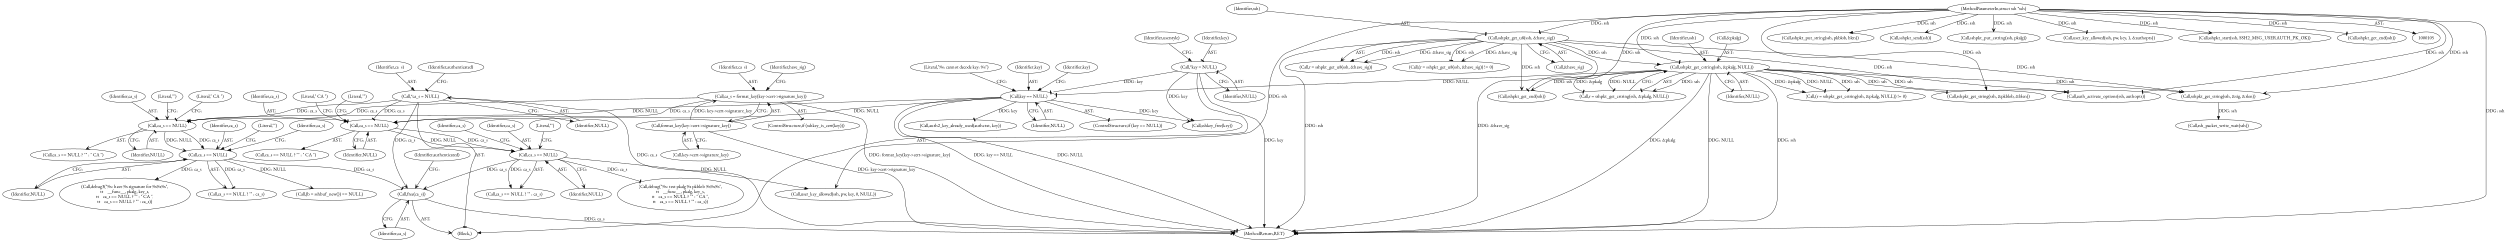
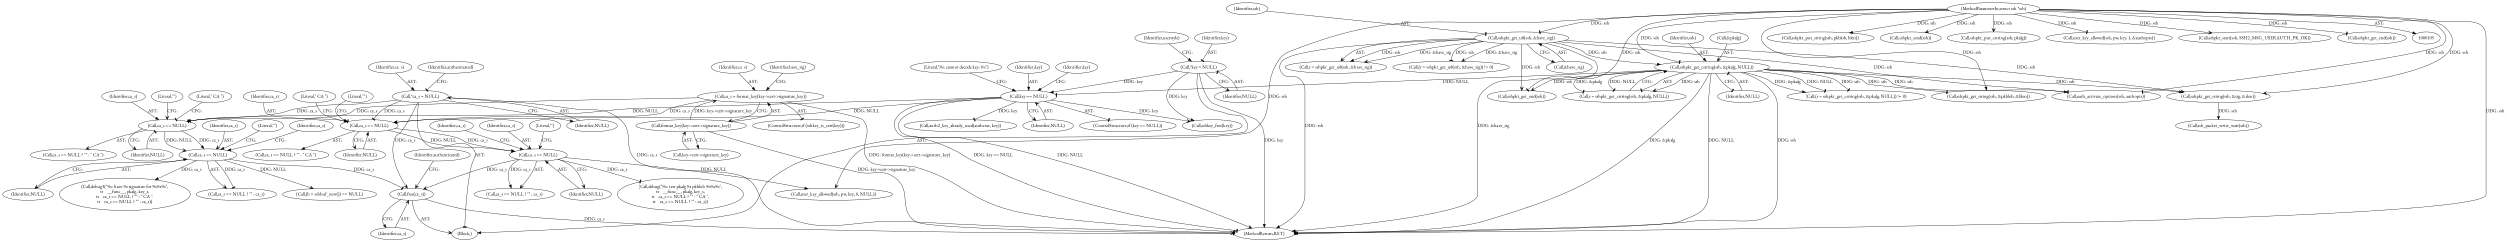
  digraph {
    fontname="EB Garamond"
    node [fontname="EB Garamond"]
    edge [arrowhead=normal fontname="EB Garamond"]
    n1 [label="(Call,free(ca_s))"]
    n2 [label="(MethodReturn,RET)"]
    n3 [label="(Identifier,ca_s)"]
    n4 [label="(Block,)"]
    n5 [label="(Call,*ca_s = NULL)"]
    n6 [label="(Call,ca_s == NULL)"]
    n7 [label="(Call,ca_s == NULL)"]
    n8 [label="(Identifier,NULL)"]
    n9 [label="(Call,ca_s == NULL)"]
    n10 [label="(Identifier,NULL)"]
    n11 [label="(Call,ca_s == NULL ? \"\" : \" CA \")"]
    n12 [label="(Call,ca_s == NULL)"]
    n13 [label="(Identifier,NULL)"]
    n14 [label="(Call,ca_s == NULL ? \"\" : \" CA \")"]
    n15 [label="(Identifier,NULL)"]
    n16 [label="(Call,debug3(\"%s: have %s signature for %s%s%s\",\n\t\t    __func__, pkalg, key_s,\n\t\t    ca_s == NULL ? \"\" : \" CA \",\n\t\t    ca_s == NULL ? \"\" : ca_s))"]
    n17 [label="(Call,ca_s == NULL ? \"\" : ca_s)"]
    n18 [label="(Call,(b = sshbuf_new()) == NULL)"]
    n19 [label="(Call,ca_s = format_key(key->cert->signature_key))"]
    n20 [label="(Call,format_key(key->cert->signature_key))"]
    n21 [label="(ControlStructure,if (sshkey_is_cert(key)))"]
    n22 [label="(Call,key->cert->signature_key)"]
    n23 [label="(Call,key == NULL)"]
    n24 [label="(Call,auth2_key_already_used(authctxt, key))"]
    n25 [label="(Identifier,NULL)"]
    n26 [label="(ControlStructure,if (key == NULL))"]
    n27 [label="(Call,sshkey_free(key))"]
    n28 [label="(Call,*key = NULL)"]
    n29 [label="(Identifier,NULL)"]
    n30 [label="(Call,sshpkt_get_cstring(ssh, &pkalg, NULL))"]
    n31 [label="(Call,sshpkt_get_end(ssh))"]
    n32 [label="(Call,(r = sshpkt_get_cstring(ssh, &pkalg, NULL)) != 0)"]
    n33 [label="(Call,sshpkt_get_string(ssh, &sig, &slen))"]
    n34 [label="(Call,r = sshpkt_get_cstring(ssh, &pkalg, NULL))"]
    n35 [label="(Call,auth_activate_options(ssh, authopts))"]
    n36 [label="(Call,sshpkt_get_string(ssh, &pkblob, &blen))"]
    n37 [label="(Identifier,NULL)"]
    n38 [label="(Call,ssh_packet_write_wait(ssh))"]
    n39 [label="(Call,sshpkt_get_u8(ssh, &have_sig))"]
    n40 [label="(Call,r = sshpkt_get_u8(ssh, &have_sig))"]
    n41 [label="(Call,&have_sig)"]
    n42 [label="(Call,(r = sshpkt_get_u8(ssh, &have_sig)) != 0)"]
    n43 [label="(MethodParameterIn,struct ssh *ssh)"]
    n44 [label="(Call,user_key_allowed(ssh, pw, key, 0, NULL))"]
    n45 [label="(Call,sshpkt_put_string(ssh, pkblob, blen))"]
    n46 [label="(Call,sshpkt_send(ssh))"]
    n47 [label="(Call,sshpkt_put_cstring(ssh, pkalg))"]
    n48 [label="(Call,user_key_allowed(ssh, pw, key, 1, &authopts))"]
    n49 [label="(Call,sshpkt_start(ssh, SSH2_MSG_USERAUTH_PK_OK))"]
    n50 [label="(Call,sshpkt_get_end(ssh))"]
    1000105
    n52 [label="(Call,ca_s == NULL ? \"\" : ca_s)"]
    n53 [label="(Call,debug(\"%s: test pkalg %s pkblob %s%s%s\",\n\t\t    __func__, pkalg, key_s,\n\t\t    ca_s == NULL ? \"\" : \" CA \",\n\t\t    ca_s == NULL ? \"\" : ca_s))"]
    n54 [label="(Identifier,NULL)"]
    n55 [label="(Identifier,key)"]
    n56 [label="(Identifier,ssh)"]
    n57 [label="(Identifier,key)"]
    n58 [label="(Identifier,ca_s)"]
    n59 [label="(Identifier,ca_s)"]
    n60 [label="(Identifier,ca_s)"]
    n61 [label="(Literal,\"\")"]
    n62 [label="(Identifier,ca_s)"]
    n63 [label="(Literal,\"\")"]
    n64 [label="(Identifier,userstyle)"]
    n65 [label="(Literal,\"\")"]
    n66 [label="(Identifier,authenticated)"]
    n67 [label="(Identifier,have_sig)"]
    n68 [label="(Literal,\" CA \")"]
    n69 [label="(Identifier,authenticated)"]
    n70 [label="(Identifier,ssh)"]
    n71 [label="(Identifier,ca_s)"]
    n72 [label="(Identifier,ca_s)"]
    n73 [label="(Identifier,ca_s)"]
    n74 [label="(Call,&pkalg)"]
    n75 [label="(Literal,\" CA \")"]
    n76 [label="(Identifier,ca_s)"]
    n77 [label="(Literal,\"%s: cannot decode key: %s\")"]
    n78 [label="(Literal,\"\")"]
    n79 [label="(Identifier,key)"]
    n1 -> n2 [arrowhead=tee label="DDG: ca_s"]
    n1 -> n3 [label="CFG: "]
    n1 -> n4 [arrowhead=vee label="AST: "]
    n3 -> n1 [arrowhead=vee label="AST: "]
    n5 -> n1 [arrowhead=vee label="DDG: ca_s"]
-   n5 -> n2 [arrowhead=vee label="DDG: ca_s"]
+   n5 -> n2 [arrowhead=tee label="DDG: ca_s"]
    n5 -> n4 [arrowhead=tee label="AST: "]
    n5 -> n6 [arrowhead=tee label="DDG: ca_s"]
    n5 -> n7 [arrowhead=tee label="DDG: ca_s"]
    n5 -> n8 [label="CFG: "]
    n6 -> n9 [label="DDG: ca_s"]
    n6 -> n9 [arrowhead=vee label="DDG: NULL"]
    n6 -> n10 [arrowhead=vee label="CFG: "]
    n6 -> n11 [arrowhead=vee label="AST: "]
    n7 -> n12 [label="DDG: ca_s"]
    n7 -> n12 [arrowhead=vee label="DDG: NULL"]
    n7 -> n13 [arrowhead=vee label="CFG: "]
    n7 -> n14 [label="AST: "]
    n8 -> n5 [arrowhead=vee label="AST: "]
    n9 -> n1 [arrowhead=tee label="DDG: ca_s"]
    n9 -> n15 [arrowhead=vee label="CFG: "]
    n9 -> n16 [label="DDG: ca_s"]
    n9 -> n17 [arrowhead=vee label="AST: "]
    n9 -> n17 [arrowhead=tee label="DDG: ca_s"]
    n9 -> n18 [arrowhead=vee label="DDG: NULL"]
    n10 -> n6 [arrowhead=tee label="AST: "]
    n12 -> n1 [arrowhead=vee label="DDG: ca_s"]
    n12 -> n44 [label="DDG: NULL"]
    n12 -> n52 [arrowhead=vee label="AST: "]
    n12 -> n52 [label="DDG: ca_s"]
    n12 -> n53 [arrowhead=tee label="DDG: ca_s"]
    n12 -> n54 [arrowhead=vee label="CFG: "]
    n13 -> n7 [label="AST: "]
    n15 -> n9 [label="AST: "]
    n19 -> n2 [arrowhead=tee label="DDG: format_key(key->cert->signature_key)"]
    n19 -> n6 [label="DDG: ca_s"]
    n19 -> n7 [arrowhead=vee label="DDG: ca_s"]
    n19 -> n20 [arrowhead=vee label="CFG: "]
    n19 -> n21 [arrowhead=tee label="AST: "]
    n20 -> n2 [arrowhead=vee label="DDG: key->cert->signature_key"]
    n20 -> n19 [label="AST: "]
    n20 -> n19 [arrowhead=vee label="DDG: key->cert->signature_key"]
    n20 -> n22 [label="CFG: "]
    n22 -> n20 [arrowhead=vee label="AST: "]
    n23 -> n2 [arrowhead=vee label="DDG: NULL"]
    n23 -> n2 [arrowhead=tee label="DDG: key == NULL"]
    n23 -> n6 [arrowhead=vee label="DDG: NULL"]
    n23 -> n7 [label="DDG: NULL"]
    n23 -> n24 [arrowhead=tee label="DDG: key"]
    n23 -> n25 [arrowhead=vee label="CFG: "]
    n23 -> n26 [arrowhead=tee label="AST: "]
    n23 -> n27 [arrowhead=vee label="DDG: key"]
    n25 -> n23 [arrowhead=vee label="AST: "]
    n28 -> n2 [label="DDG: key"]
    n28 -> n4 [label="AST: "]
-   n28 -> n23 [arrowhead=tee label="DDG: key"]
+   n28 -> n23 [label="DDG: key"]
    n28 -> n27 [label="DDG: key"]
    n28 -> n29 [arrowhead=vee label="CFG: "]
    n29 -> n28 [arrowhead=tee label="AST: "]
    n30 -> n2 [arrowhead=tee label="DDG: NULL"]
    n30 -> n2 [arrowhead=vee label="DDG: ssh"]
    n30 -> n2 [label="DDG: &pkalg"]
    n30 -> n23 [arrowhead=tee label="DDG: NULL"]
    n30 -> n31 [arrowhead=vee label="DDG: ssh"]
    n30 -> n32 [arrowhead=tee label="DDG: ssh"]
    n30 -> n32 [label="DDG: &pkalg"]
    n30 -> n32 [arrowhead=tee label="DDG: NULL"]
    n30 -> n33 [label="DDG: ssh"]
    n30 -> n34 [arrowhead=tee label="AST: "]
    n30 -> n34 [arrowhead=vee label="DDG: ssh"]
    n30 -> n34 [arrowhead=tee label="DDG: &pkalg"]
    n30 -> n34 [arrowhead=tee label="DDG: NULL"]
    n30 -> n35 [arrowhead=tee label="DDG: ssh"]
    n30 -> n36 [arrowhead=tee label="DDG: ssh"]
    n30 -> n37 [arrowhead=tee label="CFG: "]
    n33 -> n38 [label="DDG: ssh"]
    n34 -> n30 [label="CFG: "]
    n37 -> n30 [arrowhead=tee label="AST: "]
    n39 -> n2 [label="DDG: &have_sig"]
    n39 -> n2 [label="DDG: ssh"]
    n39 -> n30 [label="DDG: ssh"]
    n39 -> n31 [arrowhead=vee label="DDG: ssh"]
    n39 -> n33 [arrowhead=vee label="DDG: ssh"]
    n39 -> n35 [label="DDG: ssh"]
    n39 -> n40 [arrowhead=vee label="AST: "]
    n39 -> n40 [label="DDG: ssh"]
    n39 -> n40 [arrowhead=vee label="DDG: &have_sig"]
    n39 -> n41 [label="CFG: "]
    n39 -> n42 [arrowhead=tee label="DDG: ssh"]
    n39 -> n42 [arrowhead=vee label="DDG: &have_sig"]
    n41 -> n39 [label="AST: "]
    n43 -> n2 [arrowhead=tee label="DDG: ssh"]
    n43 -> n30 [arrowhead=tee label="DDG: ssh"]
    n43 -> n31 [arrowhead=tee label="DDG: ssh"]
    n43 -> n33 [arrowhead=vee label="DDG: ssh"]
    n43 -> n35 [arrowhead=tee label="DDG: ssh"]
    n43 -> n36 [label="DDG: ssh"]
    n43 -> n39 [arrowhead=tee label="DDG: ssh"]
    n43 -> n44 [arrowhead=vee label="DDG: ssh"]
    n43 -> n45 [label="DDG: ssh"]
    n43 -> n46 [arrowhead=vee label="DDG: ssh"]
    n43 -> n47 [arrowhead=vee label="DDG: ssh"]
    n43 -> n48 [arrowhead=tee label="DDG: ssh"]
    n43 -> n49 [arrowhead=vee label="DDG: ssh"]
    n43 -> n50 [arrowhead=tee label="DDG: ssh"]
    n43 -> 1000105 [label="AST: "]
    n54 -> n12 [label="AST: "]
    n55 -> n28 [arrowhead=tee label="AST: "]
    n56 -> n30 [label="AST: "]
    n57 -> n23 [label="CFG: "]
    n58 -> n19 [label="AST: "]
    n59 -> n6 [label="AST: "]
    n60 -> n5 [label="AST: "]
    n61 -> n7 [label="CFG: "]
    n62 -> n12 [label="CFG: "]
    n63 -> n9 [label="CFG: "]
    n64 -> n28 [label="CFG: "]
    n65 -> n6 [arrowhead=vee label="CFG: "]
    n66 -> n1 [arrowhead=vee label="CFG: "]
    n67 -> n19 [label="CFG: "]
    n68 -> n6 [arrowhead=tee label="CFG: "]
    n69 -> n5 [arrowhead=tee label="CFG: "]
    n70 -> n39 [arrowhead=tee label="AST: "]
    n71 -> n9 [label="CFG: "]
    n72 -> n12 [arrowhead=vee label="AST: "]
    n73 -> n7 [arrowhead=tee label="AST: "]
    n74 -> n30 [arrowhead=vee label="AST: "]
    n75 -> n7 [label="CFG: "]
    n76 -> n9 [arrowhead=vee label="AST: "]
    n77 -> n23 [label="CFG: "]
    n78 -> n12 [arrowhead=vee label="CFG: "]
    n79 -> n23 [label="AST: "]
  }
